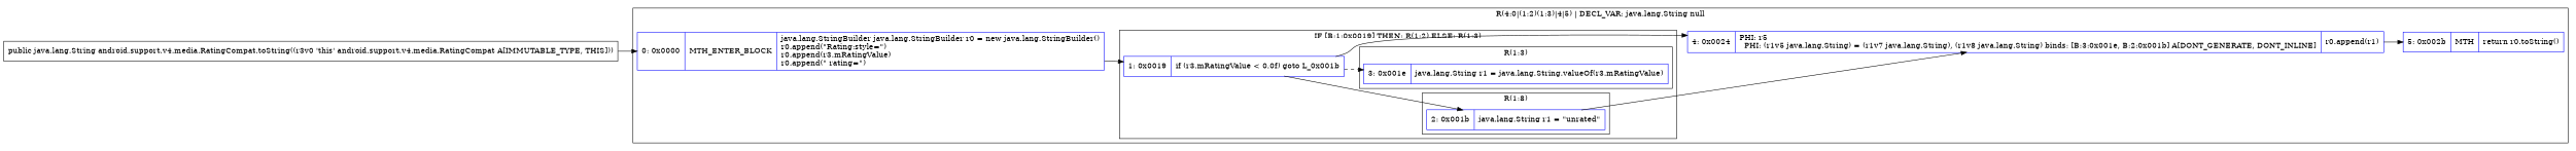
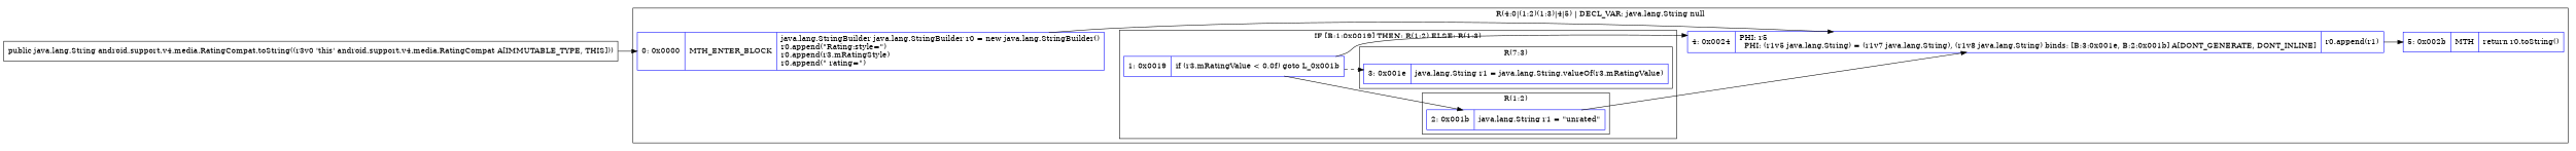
  digraph {
    rankdir=LR
    node [color=blue shape=record]
    n1 [label="{2\:\ 0x001b|java.lang.String r1 = \"unrated\"\l}"]
    n2 [label="{3\:\ 0x001e|java.lang.String r1 = java.lang.String.valueOf(r3.mRatingValue)\l}"]
    n3 [label="{1\:\ 0x0019|if (r3.mRatingValue \< 0.0f) goto L_0x001b\l}"]
-   n4 [label="{0\:\ 0x0000|MTH_ENTER_BLOCK\l|java.lang.StringBuilder java.lang.StringBuilder r0 = new java.lang.StringBuilder()\lr0.append(\"Rating:style=\")\lr0.append(r3.mRatingValue)\lr0.append(\" rating=\")\l}"]
+   n4 [label="{0\:\ 0x0000|MTH_ENTER_BLOCK\l|java.lang.StringBuilder java.lang.StringBuilder r0 = new java.lang.StringBuilder()\lr0.append(\"Rating:style=\")\lr0.append(r3.mRatingStyle)\lr0.append(\" rating=\")\l}"]
    n5 [label="{4\:\ 0x0024|PHI: r5 \l  PHI: (r1v5 java.lang.String) = (r1v7 java.lang.String), (r1v8 java.lang.String) binds: [B:3:0x001e, B:2:0x001b] A[DONT_GENERATE, DONT_INLINE]\l|r0.append(r1)\l}"]
    n6 [label="{5\:\ 0x002b|MTH\l|return r0.toString()\l}"]
    n7 [label="{public java.lang.String android.support.v4.media.RatingCompat.toString((r3v0 'this' android.support.v4.media.RatingCompat A[IMMUTABLE_TYPE, THIS])) }" color=""]
    subgraph cluster_1 {
      label="R(4:0|(1:2)(1:3)|4|5) | DECL_VAR: java.lang.String null\l"
      n4
      n5
      n6
      subgraph cluster_2 {
        label="IF [B:1:0x0019] THEN: R(1:2) ELSE: R(1:3)"
        n3
        subgraph cluster_3 {
-         label="R(1:8)"
+         label="R(1:2)"
          n1
        }
        subgraph cluster_4 {
-         label="R(1:3)"
+         label="R(7:3)"
          n2
        }
      }
    }
    n1 -> n5
    n3 -> n1
    n3 -> n2 [style=dashed]
    n3 -> n5
-   n4 -> n3
+   n4 -> n5
    n5 -> n6
    n7 -> n4
  }
